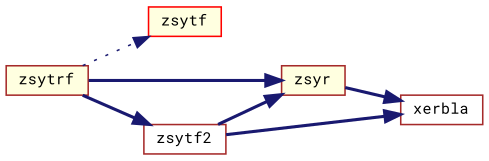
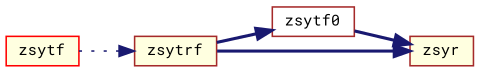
  digraph {
    fontname="Roboto Mono"
    rankdir=LR
    node [color=brown fillcolor=lightyellow fontname="Roboto Mono" fontsize=10 shape=record style=filled]
    edge [color=midnightblue fontname="Roboto Mono" fontsize=10 labelfontname=Helvetica labelfontsize=10 style=bold]
    n1 [fontcolor=black height=0.2 label=zsytrf width=0.4]
    n2 [color=red height=0.2 label=zsytf width=0.4]
-   n3 [fillcolor=white height=0.2 label=zsytf2 width=0.4]
+   n3 [fillcolor=white height=0.2 label=zsytf0 width=0.4]
    n4 [height=0.2 label=zsyr width=0.4]
-   n5 [fillcolor=white height=0.2 label=xerbla width=0.4]
-   n1 -> n2 [style=dotted]
+   n2 -> n1 [style=dotted]
    n1 -> n3
    n1 -> n4
    n3 -> n4
-   n3 -> n5
-   n4 -> n5
  }
